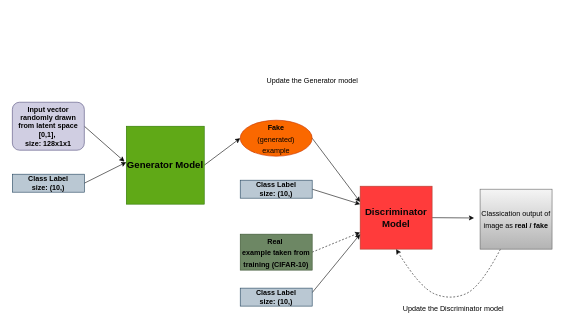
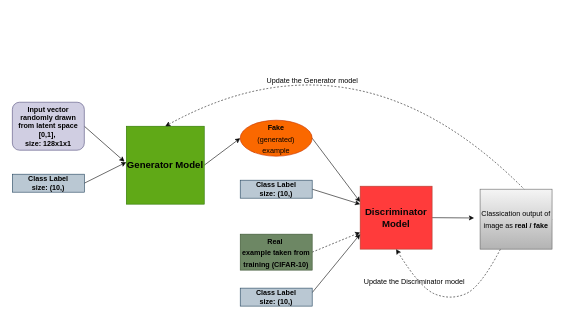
  <mxCell id="0" />
  <mxCell id="1" parent="0" />
  <mxCell id="2" style="edgeStyle=none;html=1;exitX=1;exitY=0.5;exitDx=0;exitDy=0;entryX=0;entryY=0.5;entryDx=0;entryDy=0;strokeColor=#0A0A0A;fontSize=12;fontColor=#000000;" parent="1" source="3" target="5" edge="1"><mxGeometry relative="1" as="geometry" /></mxCell>
  <mxCell id="3" value="&lt;font size=&quot;1&quot; style=&quot;&quot; color=&quot;#000000&quot;&gt;&lt;b style=&quot;font-size: 16px;&quot;&gt;Generator Model&lt;/b&gt;&lt;/font&gt;" style="whiteSpace=wrap;html=1;fillColor=#60a917;fontColor=#ffffff;strokeColor=#2D7600;" parent="1" vertex="1"><mxGeometry x="210" y="210" width="130" height="130" as="geometry" /></mxCell>
  <mxCell id="4" style="edgeStyle=none;html=1;exitX=1;exitY=0.5;exitDx=0;exitDy=0;entryX=0;entryY=0.25;entryDx=0;entryDy=0;strokeColor=#0A0A0A;fontSize=16;fontColor=#080808;" parent="1" source="5" target="7" edge="1"><mxGeometry relative="1" as="geometry" /></mxCell>
  <mxCell id="5" value="&lt;font style=&quot;font-size: 12px;&quot;&gt;&lt;b&gt;Fake&lt;/b&gt;&lt;br&gt;(generated)&lt;br&gt;example&lt;br&gt;&lt;/font&gt;" style="ellipse;whiteSpace=wrap;html=1;fontSize=16;fontColor=#000000;fillColor=#fa6800;strokeColor=#C73500;" parent="1" vertex="1"><mxGeometry x="400" y="200" width="120" height="60" as="geometry" /></mxCell>
  <mxCell id="6" style="edgeStyle=none;html=1;exitX=1;exitY=0.5;exitDx=0;exitDy=0;strokeColor=#0A0A0A;fontSize=16;fontColor=#080808;" parent="1" source="7" edge="1"><mxGeometry relative="1" as="geometry"><mxPoint x="790" y="363" as="targetPoint" /></mxGeometry></mxCell>
  <mxCell id="7" value="&lt;b&gt;&lt;font color=&quot;#080808&quot;&gt;Discriminator Model&lt;/font&gt;&lt;/b&gt;" style="whiteSpace=wrap;html=1;fontSize=16;fillColor=#FF3B3B;strokeColor=#ae4132;" parent="1" vertex="1"><mxGeometry x="600" y="310" width="120" height="105" as="geometry" /></mxCell>
  <mxCell id="8" style="edgeStyle=none;html=1;exitX=1;exitY=0.5;exitDx=0;exitDy=0;strokeColor=#0A0A0A;fontSize=16;fontColor=#080808;dashed=1;" parent="1" source="9" target="7" edge="1"><mxGeometry relative="1" as="geometry" /></mxCell>
  <mxCell id="9" value="&lt;font style=&quot;font-size: 12px;&quot; color=&quot;#000000&quot;&gt;&lt;b&gt;Real&amp;nbsp;&lt;br&gt;example taken from training (CIFAR-10)&lt;/b&gt;&lt;/font&gt;" style="whiteSpace=wrap;html=1;fontSize=16;fontColor=#ffffff;fillColor=#6d8764;strokeColor=#3A5431;" parent="1" vertex="1"><mxGeometry x="400" y="390" width="120" height="60" as="geometry" /></mxCell>
  <mxCell id="10" style="edgeStyle=none;html=1;exitX=1;exitY=0.5;exitDx=0;exitDy=0;entryX=-0.023;entryY=0.454;entryDx=0;entryDy=0;entryPerimeter=0;fontColor=#000000;strokeColor=#000000;" parent="1" source="11" target="3" edge="1"><mxGeometry relative="1" as="geometry" /></mxCell>
  <mxCell id="11" value="&lt;font color=&quot;#000000&quot;&gt;&lt;b&gt;Input vector randomly drawn from latent space [0,1],&amp;nbsp;&lt;br&gt;size: 128x1x1&lt;/b&gt;&lt;br&gt;&lt;/font&gt;" style="whiteSpace=wrap;html=1;fillColor=#d0cee2;strokeColor=#56517e;rounded=1;" parent="1" vertex="1"><mxGeometry x="20" y="170" width="120" height="80" as="geometry" /></mxCell>
  <mxCell id="12" style="edgeStyle=none;html=1;exitX=1;exitY=0.5;exitDx=0;exitDy=0;fontColor=#000000;strokeColor=#0A0A0A;" parent="1" source="13" edge="1"><mxGeometry relative="1" as="geometry"><mxPoint x="210" y="270" as="targetPoint" /></mxGeometry></mxCell>
  <mxCell id="13" value="&lt;font color=&quot;#000000&quot;&gt;&lt;b&gt;Class Label&lt;br&gt;size: (10,)&lt;br&gt;&lt;/b&gt;&lt;/font&gt;" style="whiteSpace=wrap;html=1;fillColor=#bac8d3;strokeColor=#23445d;" parent="1" vertex="1"><mxGeometry x="20" y="290" width="120" height="30" as="geometry" /></mxCell>
  <mxCell id="14" style="edgeStyle=none;html=1;exitX=1;exitY=0.5;exitDx=0;exitDy=0;strokeColor=#0A0A0A;fontSize=16;fontColor=#080808;" parent="1" source="15" edge="1"><mxGeometry relative="1" as="geometry"><mxPoint x="600" y="340" as="targetPoint" /></mxGeometry></mxCell>
  <mxCell id="15" value="&lt;font color=&quot;#000000&quot;&gt;&lt;b&gt;Class Label&lt;br&gt;size: (10,)&lt;br&gt;&lt;/b&gt;&lt;/font&gt;" style="whiteSpace=wrap;html=1;fillColor=#bac8d3;strokeColor=#23445d;" parent="1" vertex="1"><mxGeometry x="400" y="300" width="120" height="30" as="geometry" /></mxCell>
  <mxCell id="16" style="edgeStyle=none;html=1;exitX=1;exitY=0.25;exitDx=0;exitDy=0;strokeColor=#0A0A0A;fontSize=16;fontColor=#080808;" parent="1" source="17" edge="1"><mxGeometry relative="1" as="geometry"><mxPoint x="600" y="390" as="targetPoint" /></mxGeometry></mxCell>
  <mxCell id="17" value="&lt;font color=&quot;#000000&quot;&gt;&lt;b&gt;Class Label&lt;br&gt;size: (10,)&lt;br&gt;&lt;/b&gt;&lt;/font&gt;" style="whiteSpace=wrap;html=1;fillColor=#bac8d3;strokeColor=#23445d;" parent="1" vertex="1"><mxGeometry x="400" y="480" width="120" height="30" as="geometry" /></mxCell>
  <mxCell id="18" style="edgeStyle=none;html=1;entryX=0.5;entryY=1;entryDx=0;entryDy=0;strokeColor=#0A0A0A;fontSize=12;fontColor=#000000;curved=1;dashed=1;" parent="1" source="20" target="7" edge="1"><mxGeometry relative="1" as="geometry"><Array as="points"><mxPoint x="800" y="480" /><mxPoint x="750" y="500" /><mxPoint x="700" y="480" /></Array></mxGeometry></mxCell>
+ <mxCell id="19" style="edgeStyle=none;curved=1;html=1;exitX=1;exitY=0.5;exitDx=0;exitDy=0;entryX=0.5;entryY=0;entryDx=0;entryDy=0;dashed=1;strokeColor=#0A0A0A;fontSize=12;fontColor=#000000;" parent="1" source="20" target="3" edge="1"><mxGeometry relative="1" as="geometry"><Array as="points"><mxPoint x="620" y="20" /></Array></mxGeometry></mxCell>
  <mxCell id="20" value="&lt;font style=&quot;font-size: 12px;&quot; color=&quot;#000000&quot;&gt;Classication output of image as&lt;b&gt; real / fake&lt;/b&gt;&lt;/font&gt;" style="whiteSpace=wrap;html=1;fontSize=16;fillColor=#f5f5f5;gradientColor=#b3b3b3;strokeColor=#666666;" parent="1" vertex="1"><mxGeometry x="800" y="315" width="120" height="100" as="geometry" /></mxCell>
  <mxCell id="21" value="Update the Generator model" style="text;html=1;align=center;verticalAlign=middle;resizable=0;points=[];autosize=1;strokeColor=none;fillColor=none;fontSize=12;fontColor=#000000;" parent="1" vertex="1"><mxGeometry x="430" y="120" width="180" height="30" as="geometry" /></mxCell>
- <mxCell id="22" value="Update the Discriminator model" style="text;html=1;align=center;verticalAlign=middle;resizable=0;points=[];autosize=1;strokeColor=none;fillColor=none;fontSize=12;fontColor=#000000;" parent="1" vertex="1"><mxGeometry x="660" y="500" width="190" height="30" as="geometry" /></mxCell>
+ <mxCell id="22" value="Update the Discriminator model" style="text;html=1;align=center;verticalAlign=middle;resizable=0;points=[];autosize=1;strokeColor=none;fillColor=none;fontSize=12;fontColor=#000000;" parent="1" vertex="1"><mxGeometry x="595" y="455" width="190" height="30" as="geometry" /></mxCell>
